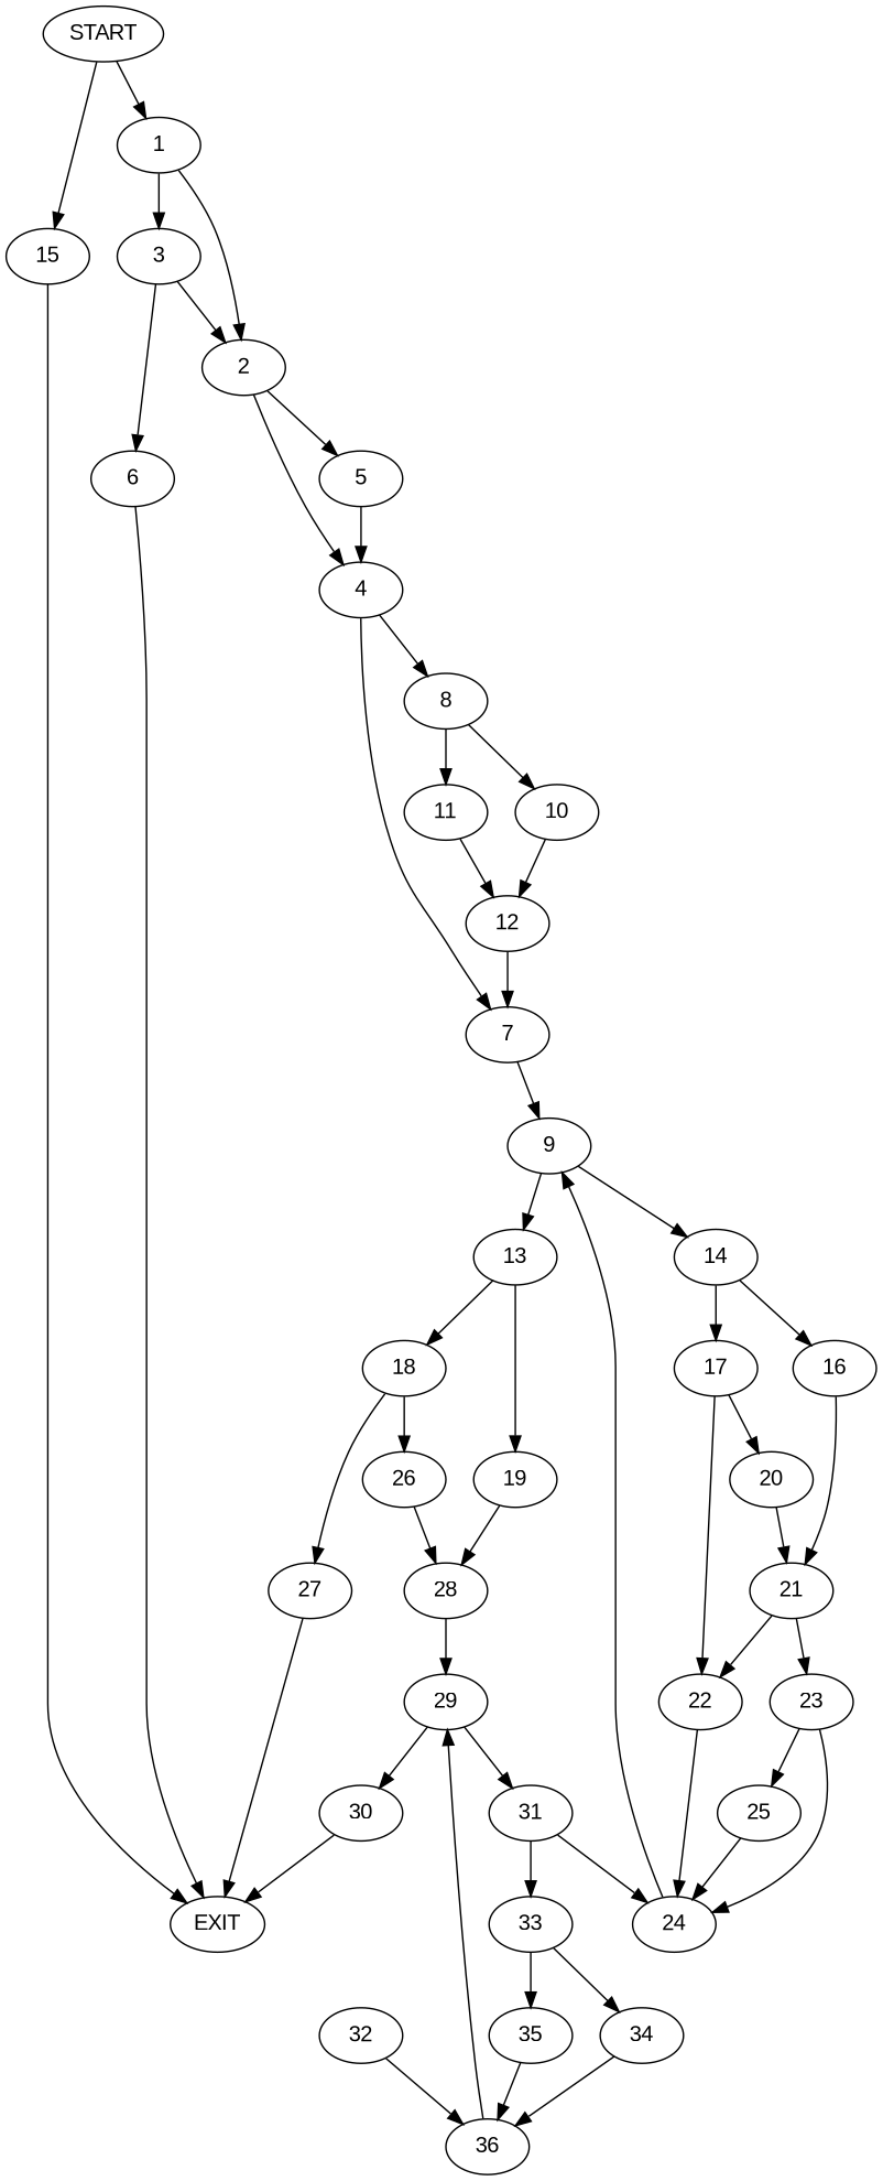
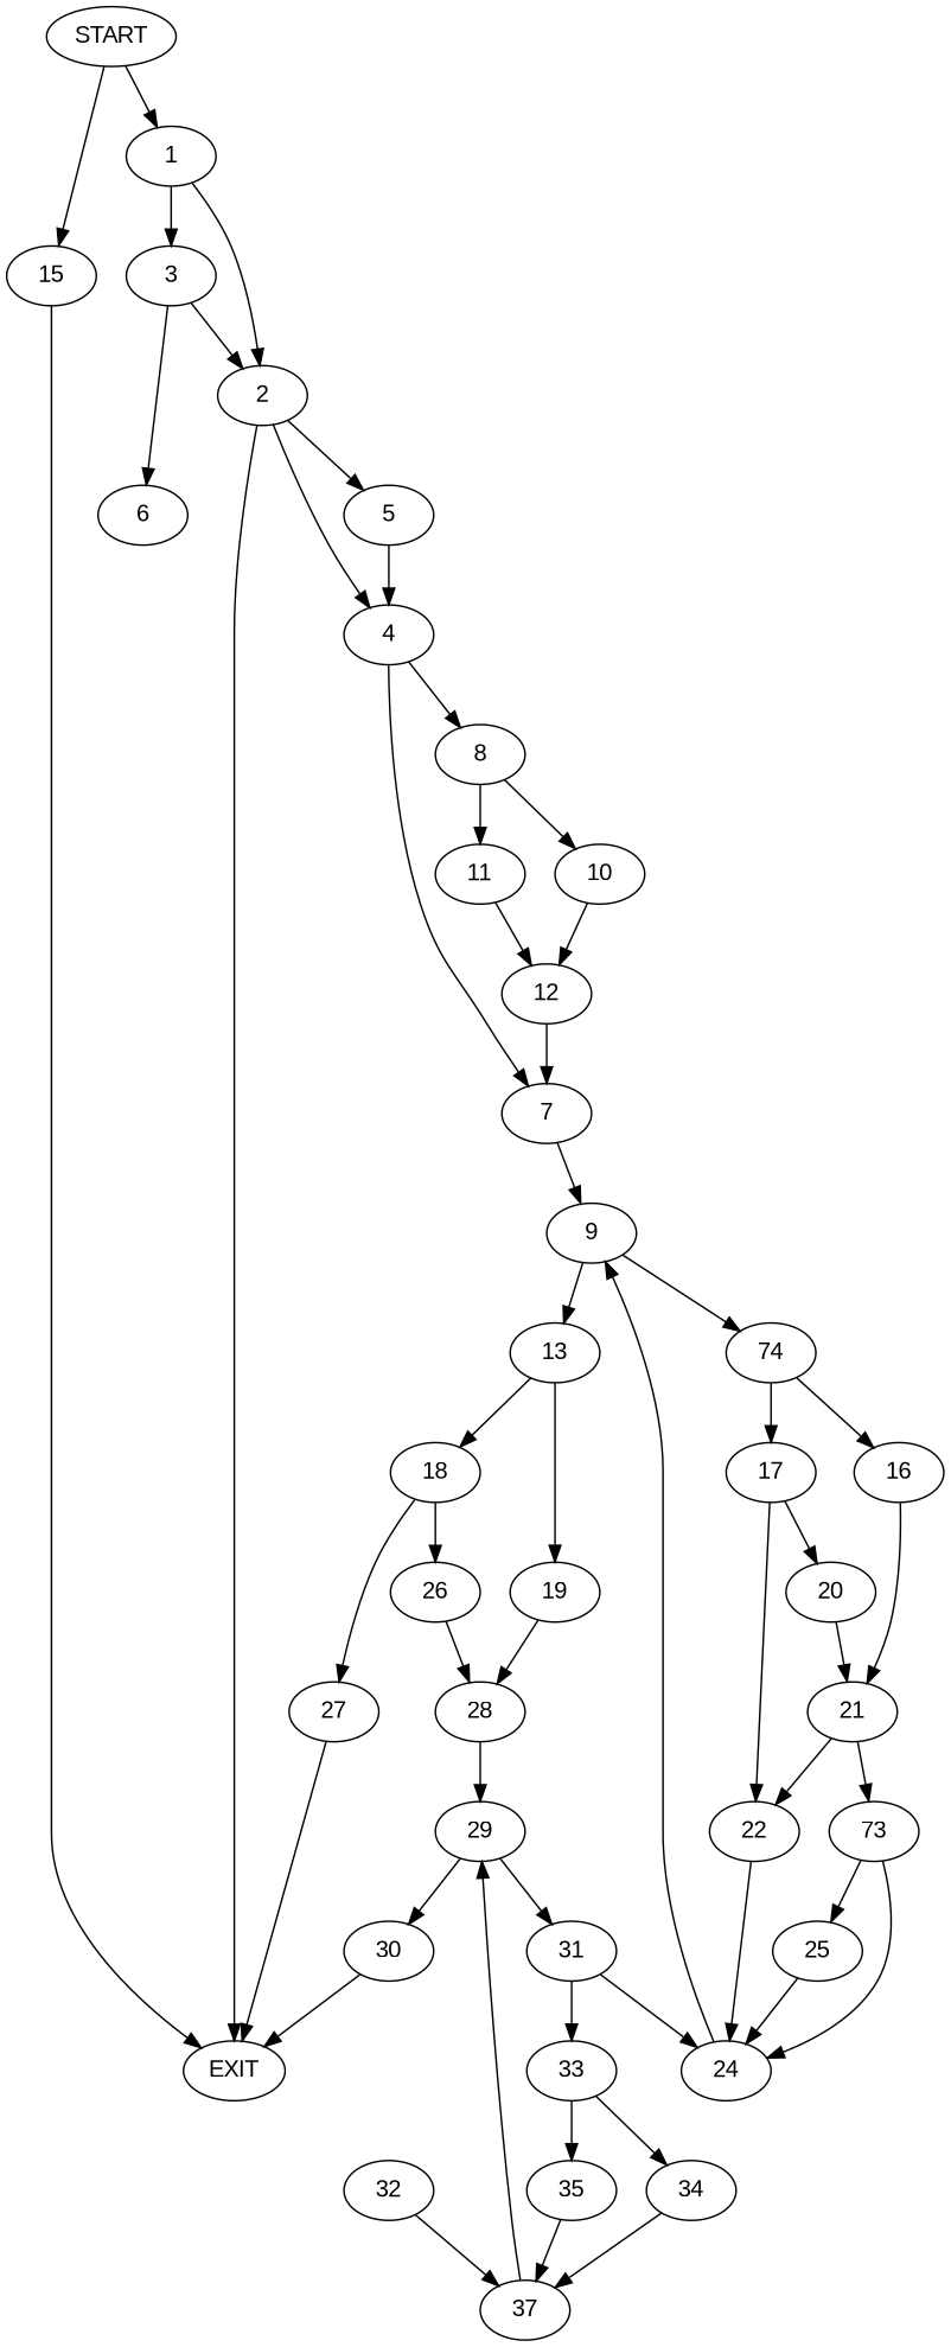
  digraph {
    fontname="Liberation Sans"
    node [fontname="Liberation Sans"]
    edge [fontname="Liberation Sans"]
    n1 [label=START]
    1
    15
    2
    3
    n6 [label=EXIT]
    4
    5
    6
    7
    8
    9
    10
    11
    13
-   14
+   14 [label=74]
    12
    18
    19
    16
    17
    26
    27
    28
    21
    20
    22
-   23
+   23 [label=73]
    29
    24
    25
    30
    31
    33
    32
-   36
+   36 [label=37]
    34
    35
    n1 -> 1
    n1 -> 15
    1 -> 2
    1 -> 3
    15 -> n6
    2 -> 4
    2 -> 5
    3 -> 2
    3 -> 6
    4 -> 7
    4 -> 8
    5 -> 4
-   6 -> n6
+   2 -> n6
    7 -> 9
    8 -> 10
    8 -> 11
    9 -> 13
    9 -> 14
    10 -> 12
    11 -> 12
    13 -> 18
    13 -> 19
    14 -> 16
    14 -> 17
    12 -> 7
    18 -> 26
    18 -> 27
    19 -> 28
    16 -> 21
    17 -> 20
    17 -> 22
    26 -> 28
    27 -> n6
    28 -> 29
    21 -> 22
    21 -> 23
    20 -> 21
    22 -> 24
    23 -> 24
    23 -> 25
    29 -> 30
    29 -> 31
    24 -> 9
    25 -> 24
    30 -> n6
    31 -> 24
    31 -> 33
    33 -> 34
    33 -> 35
    32 -> 36
    36 -> 29
    34 -> 36
    35 -> 36
  }
